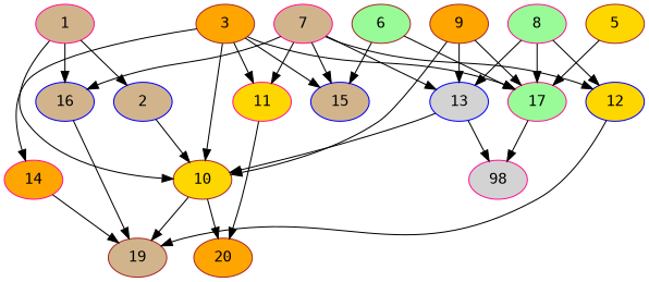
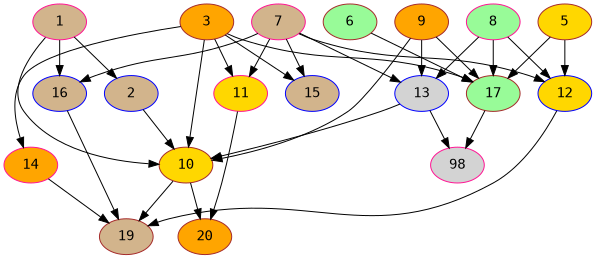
  digraph {
    fontname="DejaVu Sans Mono"
    node [alpha=0.11 color=deeppink fillcolor=tan fontname="DejaVu Sans Mono" style=filled]
    edge [fontname="DejaVu Sans Mono"]
    1 [alpha=0.12 expect_size=8656896]
    10 [color=brown expect_size=48552960 fillcolor=gold]
    16 [alpha=0.06 color=blue expect_size=16114688]
    2 [color=blue expect_size=39756800]
    19 [alpha=0.08 color=brown expect_size=39569408]
    20 [alpha=0.09 color=brown expect_size=41633792 fillcolor=orange]
-   17 [alpha=0.08 expect_size=34515968 fillcolor=palegreen]
+   17 [alpha=0.08 color=brown expect_size=34515968 fillcolor=palegreen]
    n8 [alpha=0.19 expect_size=42496000 fillcolor=lightgrey label=98]
    3 [alpha=0.07 color=brown expect_size=31800320 fillcolor=orange]
    11 [alpha=0.19 expect_size=17067008 fillcolor=gold]
    14 [alpha=0.02 expect_size=43036672 fillcolor=orange]
    15 [alpha=0.07 color=blue expect_size=38150144]
    5 [color=brown expect_size=51351552 fillcolor=gold]
    12 [color=blue expect_size=45855744 fillcolor=gold]
    6 [alpha=0.08 color=brown expect_size=15990784 fillcolor=palegreen]
    7 [alpha=0.03 expect_size=38312960]
    13 [alpha=0.08 color=blue expect_size=25743360 fillcolor=lightgrey]
    8 [alpha=0.19 expect_size=23725056 fillcolor=palegreen]
    9 [alpha=0.01 color=brown expect_size=13179904 fillcolor=orange]
    1 -> 10
    1 -> 16
    1 -> 2
    10 -> 19
    10 -> 20
    16 -> 19
    2 -> 10
    17 -> n8
    3 -> 10
    3 -> 17
    3 -> 11
    3 -> 14
    3 -> 15
    11 -> 20
    14 -> 19
    5 -> 17
+   5 -> 12
    12 -> 19
    6 -> 17
-   6 -> 15
    7 -> 16
    7 -> 11
    7 -> 15
    7 -> 12
    7 -> 13
    13 -> 10
    13 -> n8
    8 -> 17
    8 -> 12
    8 -> 13
    9 -> 10
    9 -> 17
    9 -> 13
  }
